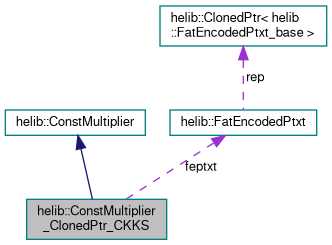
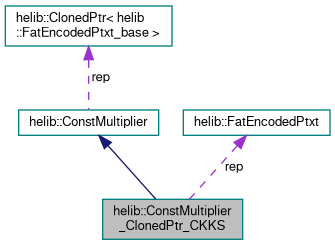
  digraph {
    node [color=teal fillcolor=white fontname=FreeSans fontsize=10 shape=record style=filled]
    edge [color=darkorchid3 dir=back fontname=FreeSans fontsize=10 labelfontname=FreeSans labelfontsize=10 style=dashed]
    n1 [fillcolor=grey75 fontcolor=black height=0.2 label="helib::ConstMultiplier\l_ClonedPtr_CKKS" width=0.4]
    n2 [height=0.2 label="helib::ConstMultiplier" width=0.4]
    n3 [height=0.2 label="helib::FatEncodedPtxt" width=0.4]
    n4 [height=0.2 label="helib::ClonedPtr\< helib\l::FatEncodedPtxt_base \>" width=0.4]
    n2 -> n1 [color=midnightblue style=solid]
-   n3 -> n1 [label=" feptxt"]
-   n4 -> n3 [label=" rep"]
+   n3 -> n1 [label=" rep"]
+   n4 -> n2 [label=" rep"]
  }
